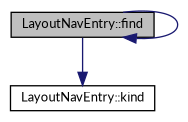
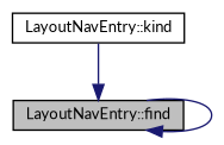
  digraph {
    rankdir=TB
    fontname=Lato
    node [color=black fontname=Lato fontsize=10 shape=record style=filled]
    edge [color=midnightblue fontname=Lato fontsize=10 labelfontname=Helvetica labelfontsize=10 style=solid]
    n1 [fillcolor=grey75 fontcolor=black height=0.2 label="LayoutNavEntry::find" width=0.4]
    n2 [fillcolor=white height=0.2 label="LayoutNavEntry::kind" width=0.4]
    n1 -> n1
-   n1 -> n2
+   n2 -> n1
  }
